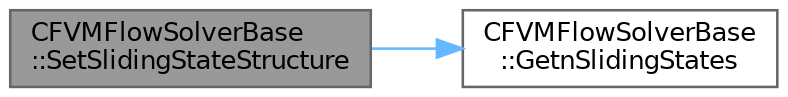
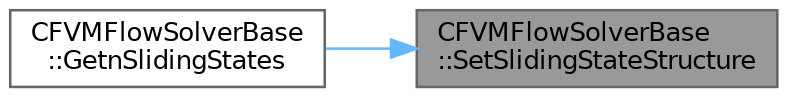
  digraph {
    rankdir=LR
    node [fontname=Helvetica fontsize=10 shape=box style=filled]
    n1 [color=gray40 fillcolor=grey60 fontcolor=black height=0.2 label="CFVMFlowSolverBase\l::SetSlidingStateStructure" width=0.4]
    n2 [color=grey40 fillcolor=white height=0.2 label="CFVMFlowSolverBase\l::GetnSlidingStates" width=0.4]
-   n1 -> n2 [color=steelblue1 fontname=Helvetica fontsize=10 labelfontname=Helvetica labelfontsize=10 style=solid]
+   n2 -> n1 [color=steelblue1 fontname=Helvetica fontsize=10 labelfontname=Helvetica labelfontsize=10 style=solid]
  }
